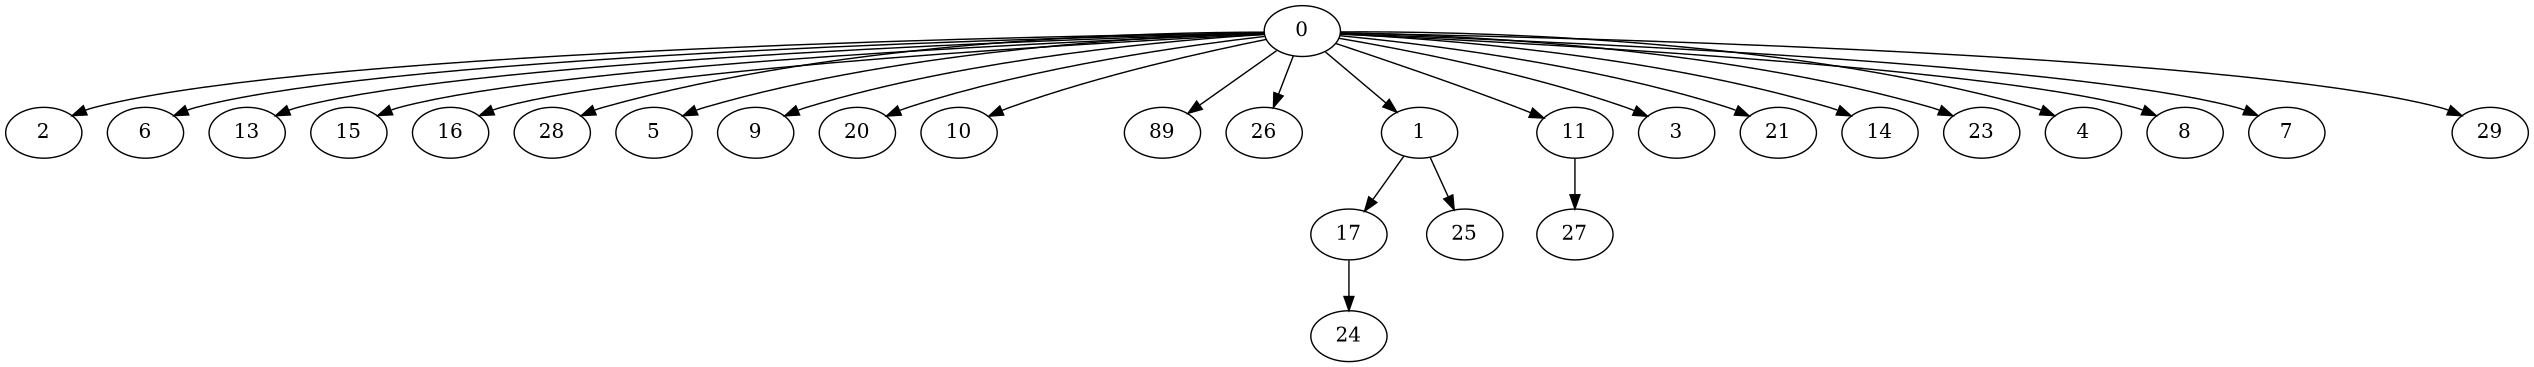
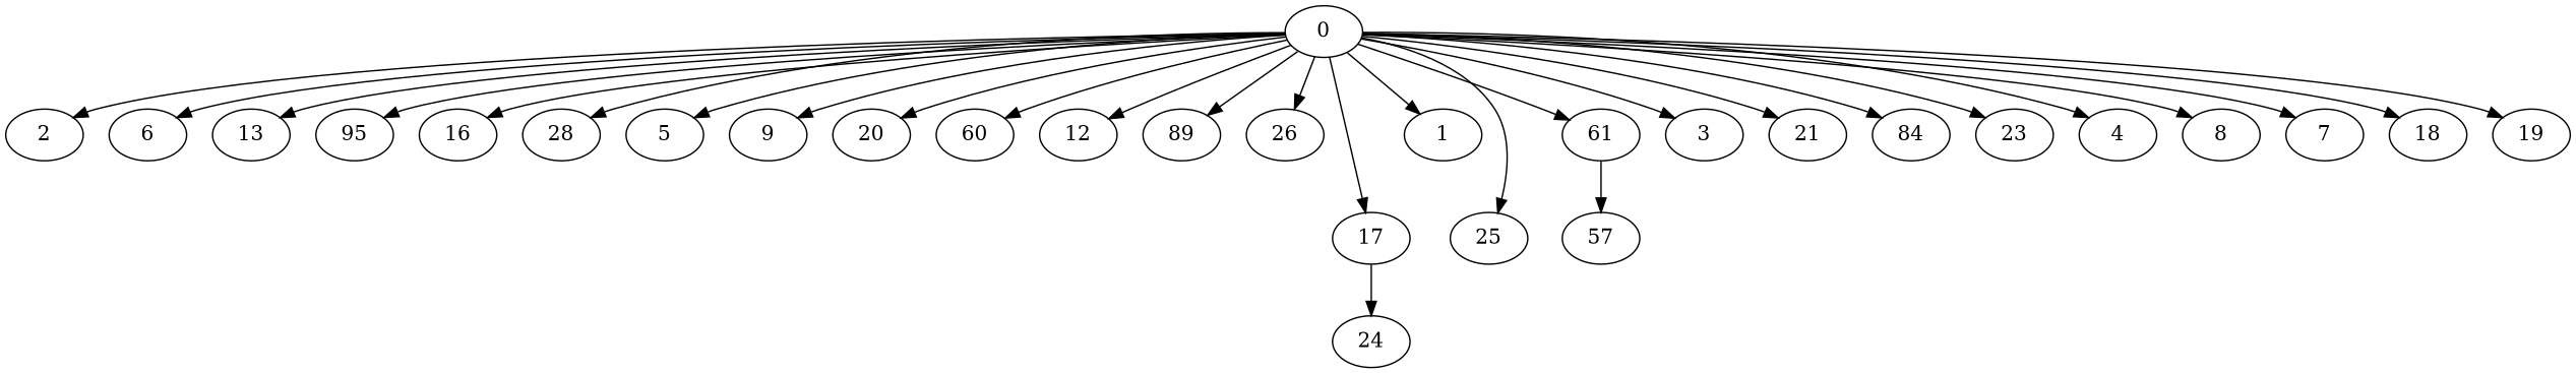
  digraph {
    "Duplicate states"=0
    GraphType=Fork
    "Max states in OPEN"=0
    Modes="120000ms; topo-ordered tasks, ; Pruning: task equivalence, fixed order ready list, ; F-value: ; Optimisation: best schedule length (SL) optimisation on equal, "
    NumberOfTasks=30
    "Pruned using list schedule length"=432
    "States removed from OPEN"=0
    TargetSystem="Homogeneous-2"
    "Time to schedule (ms)"=672
    "Total idle time"=31
    "Total schedule length"=112
    "Total sequential time"=193
    "Total states created"=116575
    node ["Finish time"=38 Processor=0 Weight=10]
    edge [Weight=87]
    0 ["Finish time"=7 "Start time"=0 Weight=7]
    2 ["Finish time"=79 "Start time"=69]
    6 ["Finish time"=89 "Start time"=79]
    13 ["Finish time"=50 Processor=1 "Start time"=40]
-   15 ["Start time"=28]
+   15 ["Start time"=28 label=95]
    16 ["Finish time"=60 Processor=1 "Start time"=50]
    28 ["Finish time"=76 Processor=1 "Start time"=66]
    5 ["Finish time"=103 "Start time"=94 Weight=9]
    9 ["Finish time"=25 "Start time"=16 Weight=9]
    20 ["Finish time"=47 "Start time"=38 Weight=9]
-   10 ["Finish time"=55 "Start time"=47 Weight=8]
+   10 ["Finish time"=55 "Start time"=47 Weight=8 label=60]
+   12 ["Finish time"=104 Processor=1 "Start time"=96 Weight=8]
    n13 ["Finish time"=112 Processor=1 "Start time"=104 Weight=8 label=89]
    26 ["Finish time"=84 Processor=1 "Start time"=76 Weight=8]
    1 ["Finish time"=90 Processor=1 "Start time"=84 Weight=6]
-   11 ["Finish time"=66 Processor=1 "Start time"=60 Weight=6]
+   11 ["Finish time"=66 Processor=1 "Start time"=60 Weight=6 label=61]
    17 ["Finish time"=35 Processor=1 "Start time"=29 Weight=6]
    25 ["Finish time"=96 Processor=1 "Start time"=90 Weight=6]
    3 ["Finish time"=108 "Start time"=103 Weight=5]
    21 ["Finish time"=94 "Start time"=89 Weight=5]
-   14 ["Finish time"=65 "Start time"=61 Weight=4]
+   14 ["Finish time"=65 "Start time"=61 Weight=4 label=84]
    23 ["Finish time"=11 "Start time"=7 Weight=4]
    4 ["Finish time"=14 "Start time"=11 Weight=3]
    8 ["Finish time"=28 "Start time"=25 Weight=3]
    7 ["Finish time"=67 "Start time"=65 Weight=2]
-   29 ["Finish time"=69 "Start time"=67 Weight=2]
-   27 [Processor=1 "Start time"=35 Weight=3]
+   18 ["Finish time"=16 "Start time"=14 Weight=2]
+   29 ["Finish time"=69 "Start time"=67 Weight=2 label=19]
+   27 [Processor=1 "Start time"=35 Weight=3 label=57]
    24 ["Finish time"=112 "Start time"=108 Weight=4]
    0 -> 2 [Weight=98]
    0 -> 6 [Weight=98]
    0 -> 13 [Weight=33]
    0 -> 15 [Weight=54]
    0 -> 16 [Weight=33]
    0 -> 28 [Weight=43]
    0 -> 5 [Weight=108]
    0 -> 9 [Weight=43]
    0 -> 20
    0 -> 10
+   0 -> 12
    0 -> n13
    0 -> 26 [Weight=54]
    0 -> 1 [Weight=65]
    0 -> 11 [Weight=33]
-   1 -> 17 [Weight=22]
-   1 -> 25 [Weight=76]
+   0 -> 17 [Weight=22]
+   0 -> 25 [Weight=76]
    0 -> 3 [Weight=108]
    0 -> 21 [Weight=98]
    0 -> 14
    0 -> 23 [Weight=33]
    0 -> 4 [Weight=33]
    0 -> 8 [Weight=43]
    0 -> 7
+   0 -> 18 [Weight=33]
    0 -> 29
    11 -> 27 [Weight=22]
    17 -> 24 [Weight=108]
  }
